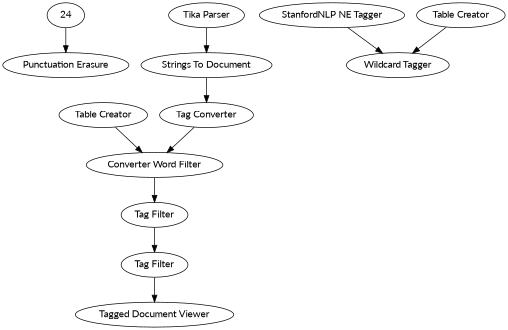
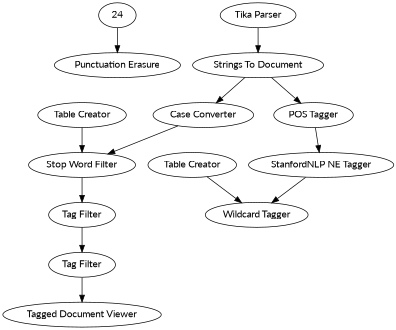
  digraph {
    fontname=Lato
    rankdir=TB
    node [fontname=Lato]
    edge [fontname=Lato]
    n1 [label="Punctuation Erasure"]
-   n2 [label="Tag Converter"]
-   n3 [label="Converter Word Filter"]
+   n2 [label="Case Converter"]
+   n3 [label="Stop Word Filter"]
    n4 [label="Tag Filter"]
    n5 [label="Tag Filter"]
    n6 [label="Tagged Document Viewer"]
    n7 [label="Table Creator"]
    n8 [label="Tika Parser"]
    n9 [label="Strings To Document"]
+   n10 [label="POS Tagger"]
    n11 [label="StanfordNLP NE Tagger"]
    n12 [label="Wildcard Tagger"]
    n13 [label="Table Creator"]
    n14 [label=24]
    n2 -> n3
    n3 -> n4
    n4 -> n5
    n5 -> n6
    n7 -> n3
    n8 -> n9
    n9 -> n2
+   n9 -> n10
+   n10 -> n11
    n11 -> n12
    n13 -> n12
    n14 -> n1
  }
